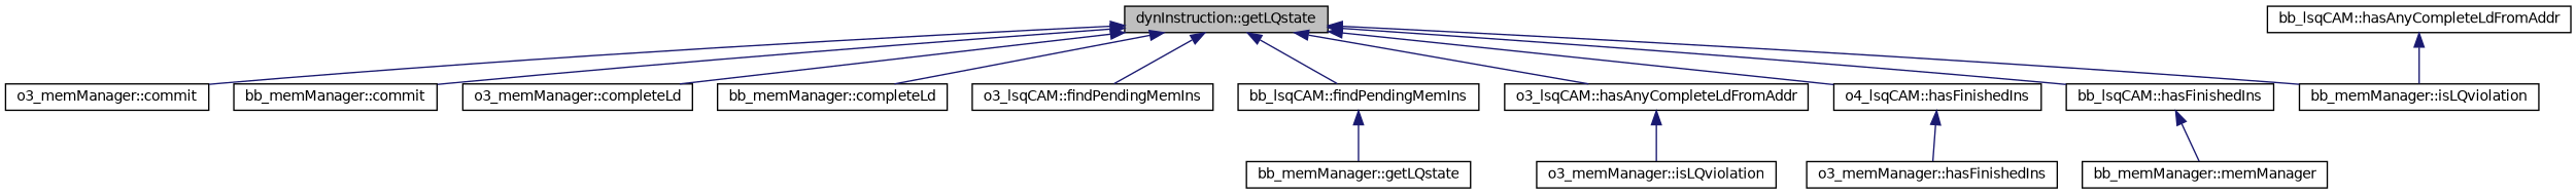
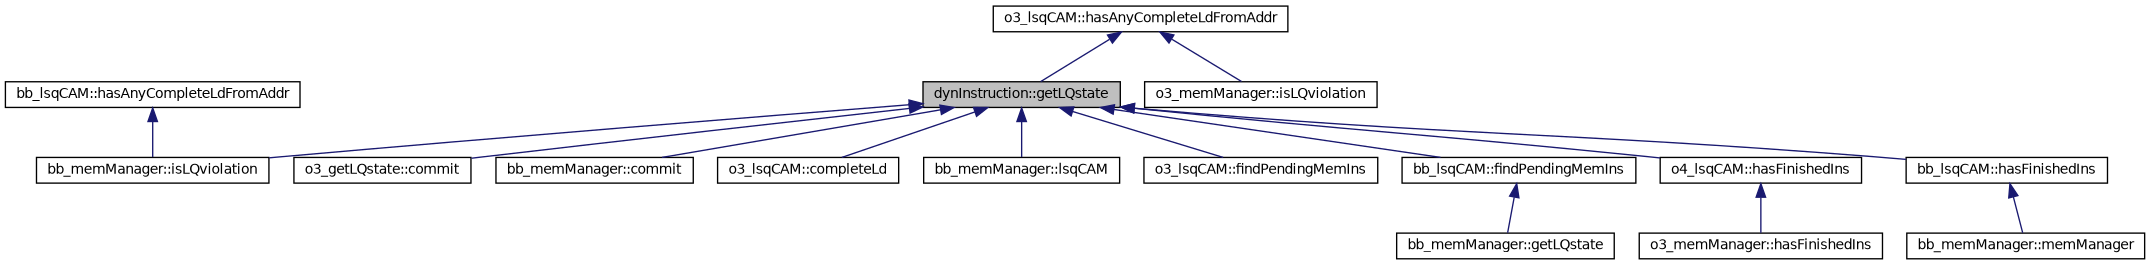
  digraph {
    rankdir=TB
    node [color=black fillcolor=white fontname=Helvetica fontsize=10 shape=record style=filled]
    edge [color=midnightblue dir=back fontname=Helvetica fontsize=10 labelfontname=Helvetica labelfontsize=10 style=solid]
    n1 [fillcolor=grey75 fontcolor=black height=0.2 label="dynInstruction::getLQstate" width=0.4]
-   n2 [height=0.2 label="o3_memManager::commit" width=0.4]
+   n2 [height=0.2 label="o3_getLQstate::commit" width=0.4]
    n3 [height=0.2 label="bb_memManager::commit" width=0.4]
-   n4 [height=0.2 label="o3_memManager::completeLd" width=0.4]
-   n5 [height=0.2 label="bb_memManager::completeLd" width=0.4]
+   n4 [height=0.2 label="o3_lsqCAM::completeLd" width=0.4]
+   n5 [height=0.2 label="bb_memManager::lsqCAM" width=0.4]
    n6 [height=0.2 label="o3_lsqCAM::findPendingMemIns" width=0.4]
    n7 [height=0.2 label="bb_lsqCAM::findPendingMemIns" width=0.4]
    n8 [height=0.2 label="o3_lsqCAM::hasAnyCompleteLdFromAddr" width=0.4]
    n9 [height=0.2 label="o4_lsqCAM::hasFinishedIns" width=0.4]
    n10 [height=0.2 label="bb_lsqCAM::hasFinishedIns" width=0.4]
    n11 [height=0.2 label="bb_memManager::isLQviolation" width=0.4]
    n12 [height=0.2 label="bb_memManager::getLQstate" width=0.4]
    n13 [height=0.2 label="o3_memManager::isLQviolation" width=0.4]
    n14 [height=0.2 label="bb_lsqCAM::hasAnyCompleteLdFromAddr" width=0.4]
    n15 [height=0.2 label="o3_memManager::hasFinishedIns" width=0.4]
    n16 [height=0.2 label="bb_memManager::memManager" width=0.4]
    n1 -> n2
    n1 -> n3
    n1 -> n4
    n1 -> n5
    n1 -> n6
    n1 -> n7
-   n1 -> n8
+   n8 -> n1
    n1 -> n9
    n1 -> n10
    n1 -> n11
    n7 -> n12
    n8 -> n13
    n9 -> n15
    n10 -> n16
    n14 -> n11
  }
